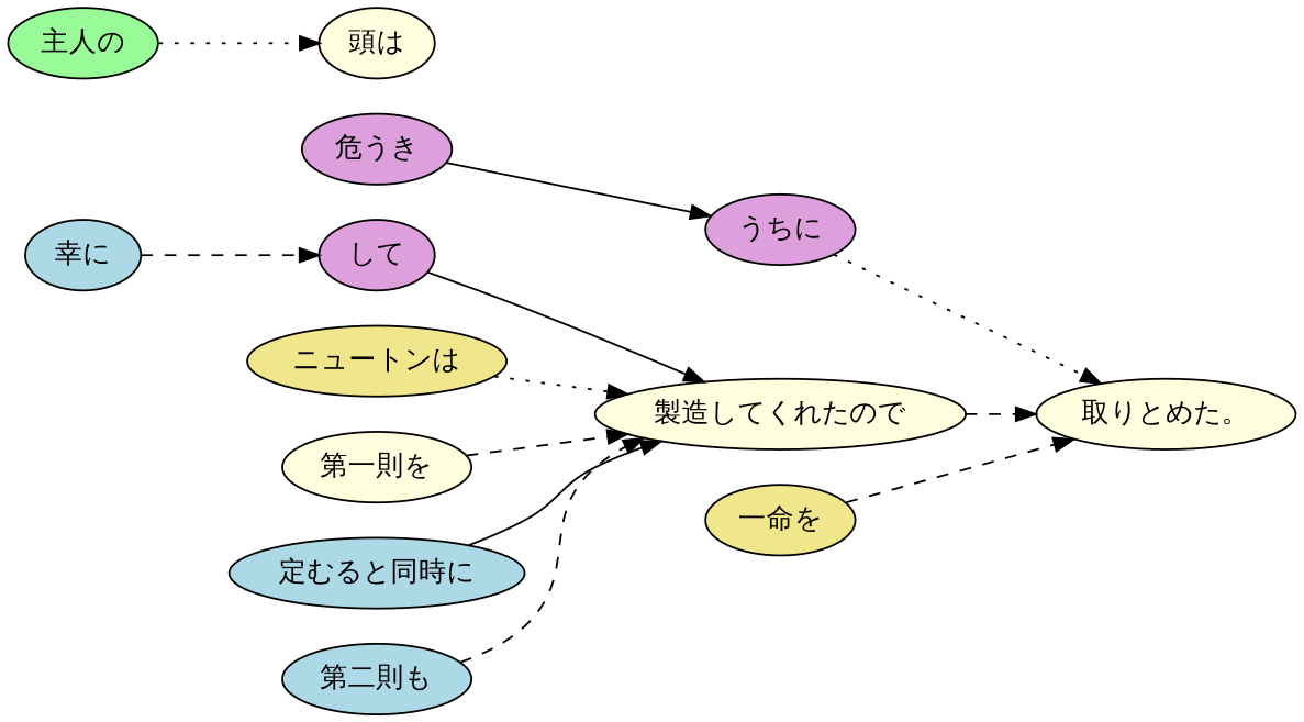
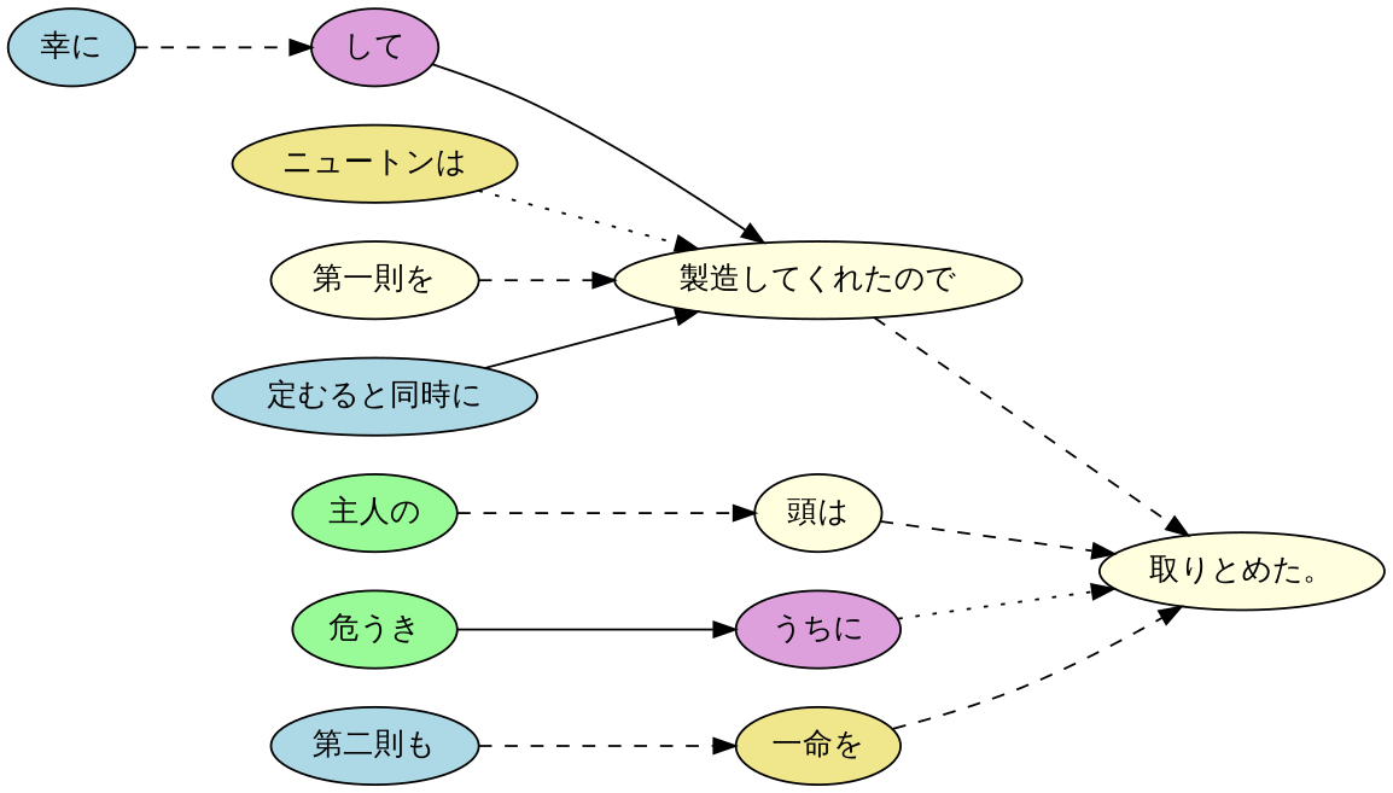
  digraph {
    rankdir=LR
    node [fillcolor=lightyellow style=filled]
    edge [style=dashed]
    n1 [fillcolor=lightblue label="幸に"]
    n2 [fillcolor=plum label="して"]
    n3 [label="製造してくれたので"]
    n4 [label="取りとめた。"]
    n5 [fillcolor=khaki label="ニュートンは"]
    n6 [label="第一則を"]
    n7 [fillcolor=lightblue label="定むると同時に"]
    n8 [fillcolor=lightblue label="第二則も"]
    n9 [fillcolor=palegreen label="主人の"]
    n10 [label="頭は"]
-   n11 [fillcolor=plum label="危うき"]
+   n11 [fillcolor=palegreen label="危うき"]
    n12 [fillcolor=plum label="うちに"]
    n13 [fillcolor=khaki label="一命を"]
    n1 -> n2
    n2 -> n3 [style=solid]
    n3 -> n4
    n5 -> n3 [style=dotted]
    n6 -> n3
    n7 -> n3 [style=solid]
-   n8 -> n3
-   n9 -> n10 [style=dotted]
+   n8 -> n13
+   n9 -> n10
+   n10 -> n4
    n11 -> n12 [style=solid]
    n12 -> n4 [style=dotted]
    n13 -> n4
  }
